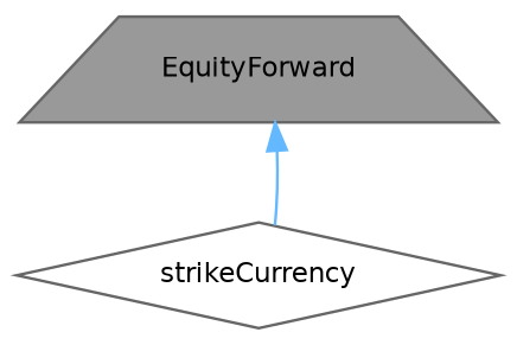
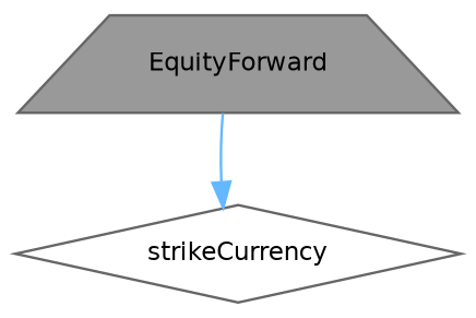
  digraph {
    rankdir=TB
    node [fontname=Helvetica fontsize=10 style=filled]
    n1 [color=gray40 fillcolor=grey60 fontcolor=black height=0.2 label=EquityForward shape=trapezium width=0.4]
    n2 [color=grey40 fillcolor=white height=0.2 label=strikeCurrency shape=diamond width=0.4]
-   n2 -> n1 [color=steelblue1 fontname=Helvetica fontsize=10 labelfontname=Helvetica labelfontsize=10 style=solid arrowhead=normal]
+   n1 -> n2 [color=steelblue1 fontname=Helvetica fontsize=10 labelfontname=Helvetica labelfontsize=10 style=solid arrowhead=normal]
  }
